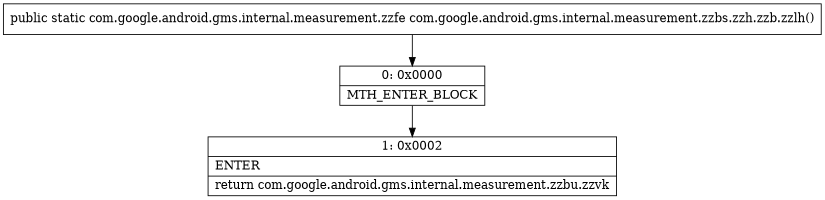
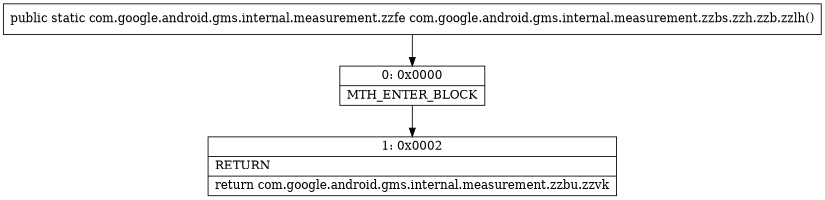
  digraph {
    node [shape=record]
    n1 [label="{0\:\ 0x0000|MTH_ENTER_BLOCK\l}"]
-   n2 [label="{1\:\ 0x0002|ENTER\l|return com.google.android.gms.internal.measurement.zzbu.zzvk\l}"]
+   n2 [label="{1\:\ 0x0002|RETURN\l|return com.google.android.gms.internal.measurement.zzbu.zzvk\l}"]
    n3 [label="{public static com.google.android.gms.internal.measurement.zzfe com.google.android.gms.internal.measurement.zzbs.zzh.zzb.zzlh() }"]
    n1 -> n2
    n3 -> n1
  }
